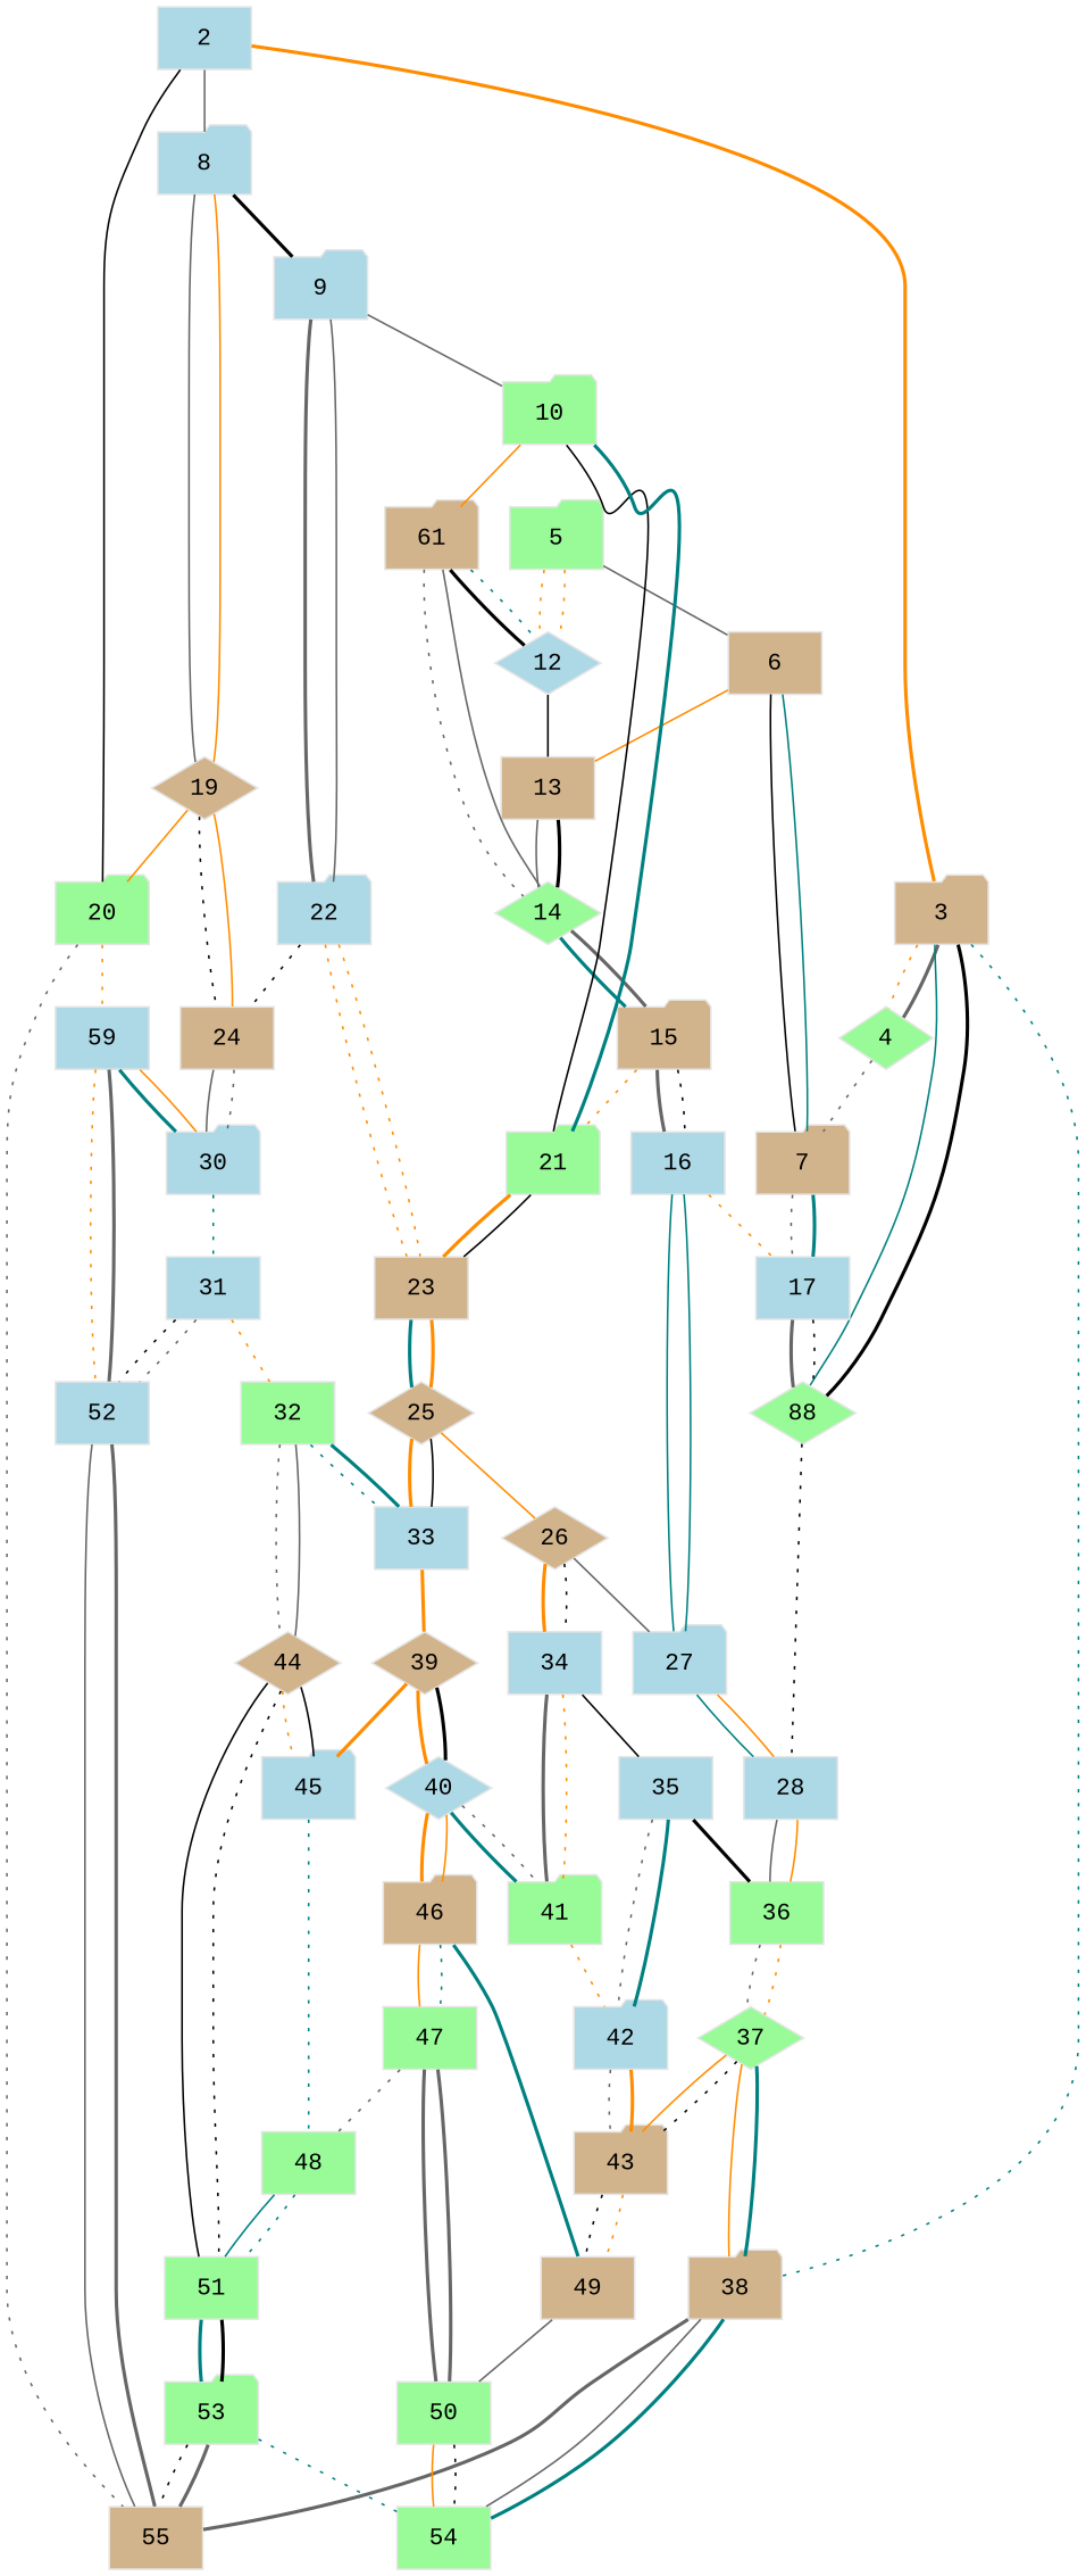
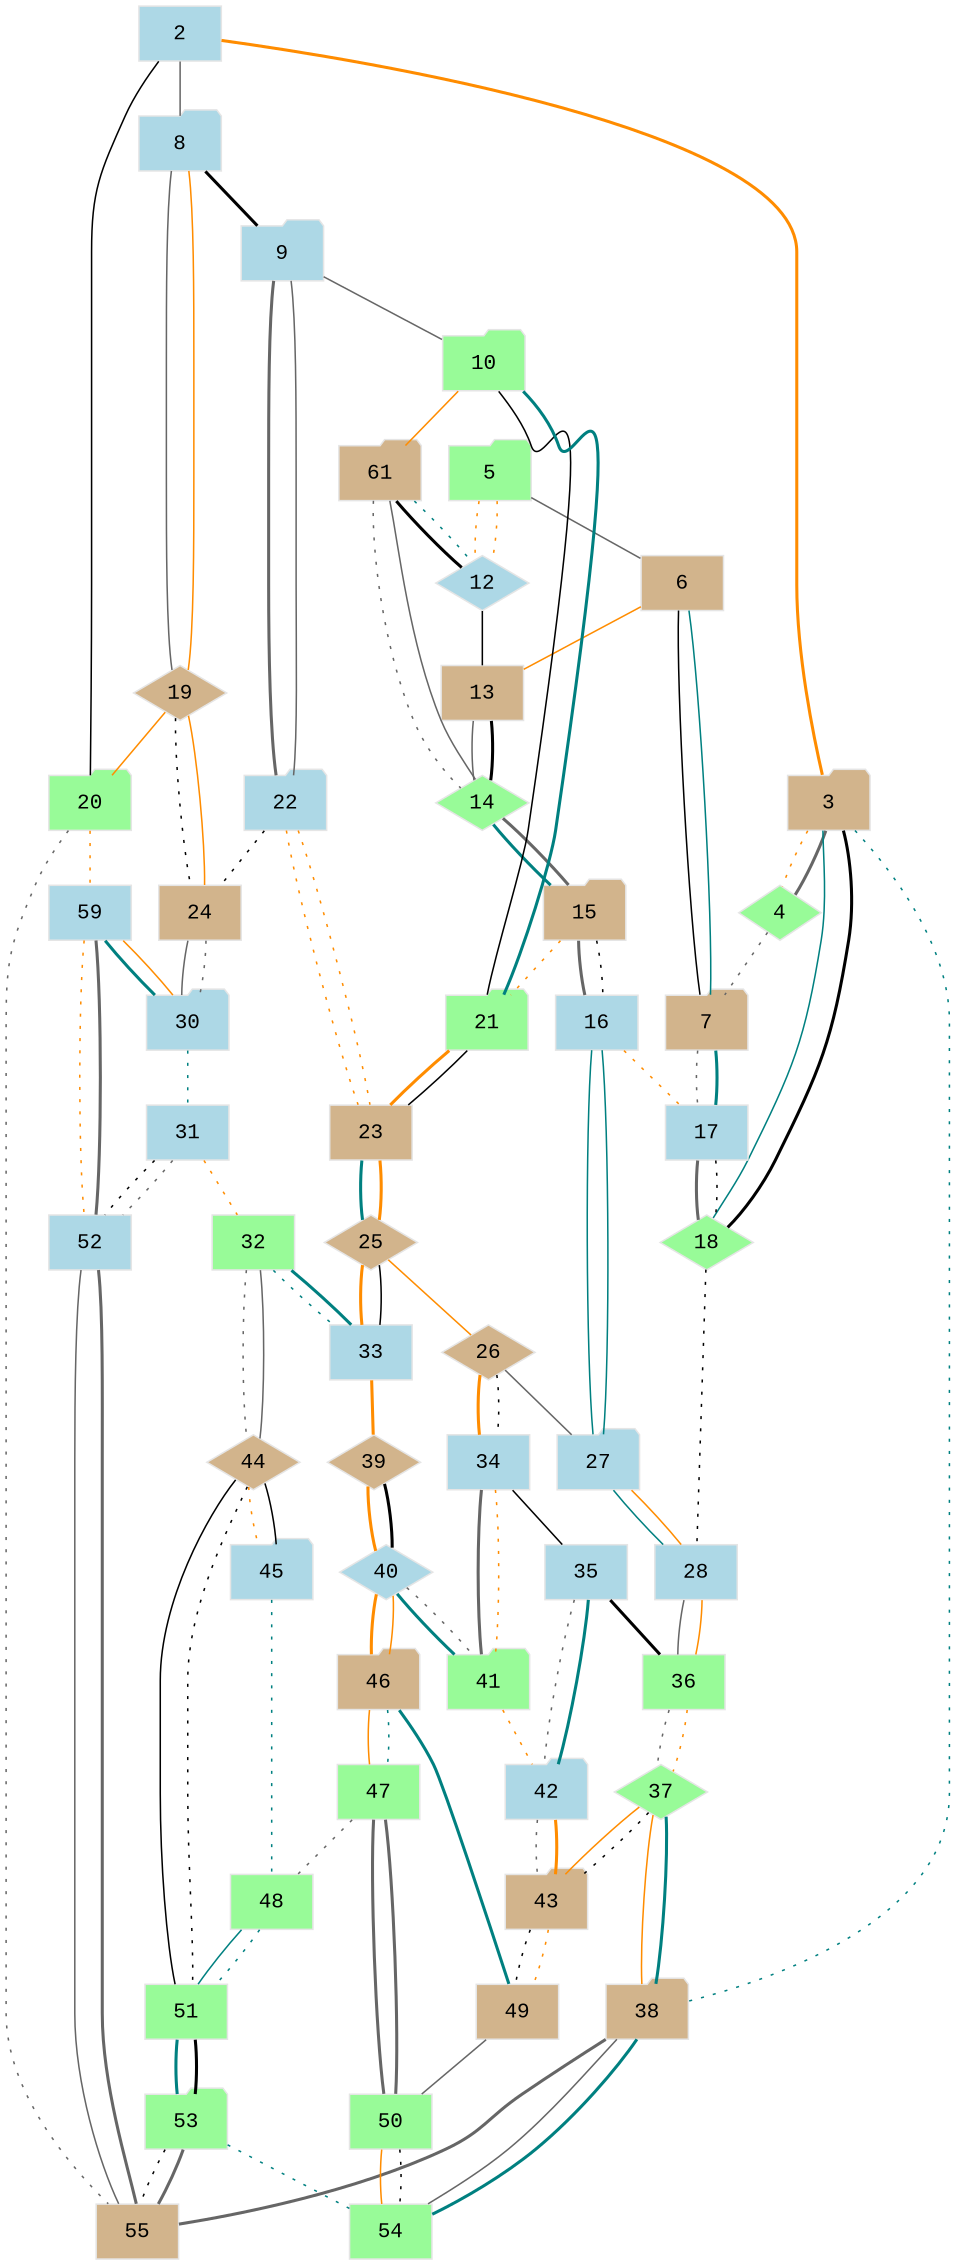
  graph {
    fontname="Liberation Mono"
    node [color=gray90 fillcolor=lightblue fontname="Liberation Mono" shape=box style=filled]
    edge [color=darkorange fontname="Liberation Mono" style=dotted]
    2
    3 [fillcolor=tan shape=folder]
    8 [shape=folder]
    20 [fillcolor=palegreen shape=folder]
    5 [fillcolor=palegreen shape=folder]
    6 [fillcolor=tan]
    12 [shape=diamond]
    4 [fillcolor=palegreen shape=diamond]
-   18 [fillcolor=palegreen shape=diamond label=88]
+   18 [fillcolor=palegreen shape=diamond]
    38 [fillcolor=tan shape=folder]
    9 [shape=folder]
    19 [fillcolor=tan shape=diamond]
    n13 [label=59]
    55 [fillcolor=tan]
    7 [fillcolor=tan shape=folder]
    28
    54 [fillcolor=palegreen]
    17
    13 [fillcolor=tan]
    14 [fillcolor=palegreen shape=diamond]
    10 [fillcolor=palegreen shape=folder]
    22 [shape=folder]
    24 [fillcolor=tan]
    n24 [fillcolor=tan label=61 shape=folder]
    21 [fillcolor=palegreen shape=folder]
    23 [fillcolor=tan]
    15 [fillcolor=tan shape=folder]
    16
    27 [shape=folder]
    36 [fillcolor=palegreen]
    30 [shape=folder]
    52
    25 [fillcolor=tan shape=diamond]
    26 [fillcolor=tan shape=diamond]
    33
    31
    34
    39 [fillcolor=tan shape=diamond]
    35
    41 [fillcolor=palegreen shape=folder]
    37 [fillcolor=palegreen shape=diamond]
    32 [fillcolor=palegreen]
    44 [fillcolor=tan shape=diamond]
    45 [shape=folder]
    51 [fillcolor=palegreen]
    40 [shape=diamond]
    42 [shape=folder]
    43 [fillcolor=tan shape=folder]
    49 [fillcolor=tan]
    46 [fillcolor=tan shape=folder]
    48 [fillcolor=palegreen]
    47 [fillcolor=palegreen]
    50 [fillcolor=palegreen]
    53 [fillcolor=palegreen shape=folder]
    2 -- 3 [style=bold]
    2 -- 8 [color=gray40 style=solid]
    2 -- 20 [color=black style=solid]
    3 -- 4
    3 -- 4 [color=gray40 style=bold]
    3 -- 18 [color=teal style=solid]
    3 -- 18 [color=black style=bold]
    3 -- 38 [color=teal]
    8 -- 9 [color=black style=bold]
    8 -- 19 [color=gray40 style=solid]
    8 -- 19 [style=solid]
    20 -- n13
    20 -- 55 [color=gray40]
    5 -- 6 [color=gray40 style=solid]
    5 -- 12
    5 -- 12
    6 -- 7 [color=black style=solid]
    6 -- 7 [color=teal style=solid]
    6 -- 13 [style=solid]
    12 -- 13 [color=black style=solid]
    4 -- 7 [color=gray40]
    18 -- 28 [color=black]
    38 -- 55 [color=gray40 style=bold]
    38 -- 54 [color=gray40 style=solid]
    38 -- 54 [color=teal style=bold]
    9 -- 10 [color=gray40 style=solid]
    9 -- 22 [color=gray40 style=bold]
    9 -- 22 [color=gray40 style=solid]
    19 -- 20 [style=solid]
    19 -- 24 [color=black]
    19 -- 24 [style=solid]
    n13 -- 30 [color=teal style=bold]
    n13 -- 30 [style=solid]
    n13 -- 52
    n13 -- 52 [color=gray40 style=bold]
    7 -- 17 [color=gray40]
    7 -- 17 [color=teal style=bold]
    28 -- 36 [color=gray40 style=solid]
    28 -- 36 [style=solid]
    17 -- 18 [color=gray40 style=bold]
    17 -- 18 [color=black]
    13 -- 14 [color=gray40 style=solid]
    13 -- 14 [color=black style=bold]
    14 -- 15 [color=teal style=bold]
    14 -- 15 [color=gray40 style=bold]
    10 -- n24 [style=solid]
    10 -- 21 [color=black style=solid]
    10 -- 21 [color=teal style=bold]
    22 -- 24 [color=black]
    22 -- 23
    22 -- 23
    24 -- 30 [color=gray40 style=solid]
    24 -- 30 [color=gray40]
    n24 -- 12 [color=black style=bold]
    n24 -- 12 [color=teal]
    n24 -- 14 [color=gray40]
    n24 -- 14 [color=gray40 style=solid]
    21 -- 23 [style=bold]
    21 -- 23 [color=black style=solid]
    23 -- 25 [color=teal style=bold]
    23 -- 25 [style=bold]
    15 -- 21
    15 -- 16 [color=gray40 style=bold]
    15 -- 16 [color=black]
    16 -- 17
    16 -- 27 [color=teal style=solid]
    16 -- 27 [color=teal style=solid]
    27 -- 28 [color=teal style=solid]
    27 -- 28 [style=solid]
    36 -- 37 [color=gray40]
    36 -- 37
    30 -- 31 [color=teal]
    52 -- 55 [color=gray40 style=solid]
    52 -- 55 [color=gray40 style=bold]
    25 -- 26 [style=solid]
    25 -- 33 [style=bold]
    25 -- 33 [color=black style=solid]
    26 -- 27 [color=gray40 style=solid]
    26 -- 34 [style=bold]
    26 -- 34 [color=black]
    33 -- 39 [style=bold]
    31 -- 52 [color=black]
    31 -- 52 [color=gray40]
    31 -- 32
    34 -- 35 [color=black style=solid]
    34 -- 41 [color=gray40 style=bold]
    34 -- 41
-   39 -- 45 [style=bold]
    39 -- 40 [style=bold]
    39 -- 40 [color=black style=bold]
    35 -- 36 [color=black style=bold]
    35 -- 42 [color=gray40]
    35 -- 42 [color=teal style=bold]
    41 -- 42
    37 -- 38 [style=solid]
    37 -- 38 [color=teal style=bold]
    37 -- 43 [style=solid]
    37 -- 43 [color=black]
    32 -- 33 [color=teal]
    32 -- 33 [color=teal style=bold]
    32 -- 44 [color=gray40]
    32 -- 44 [color=gray40 style=solid]
    44 -- 45
    44 -- 45 [color=black style=solid]
    44 -- 51 [color=black style=solid]
    44 -- 51 [color=black]
    45 -- 48 [color=teal]
    51 -- 53 [color=teal style=bold]
    51 -- 53 [color=black style=bold]
    40 -- 41 [color=teal style=bold]
    40 -- 41 [color=gray40]
    40 -- 46 [style=bold]
    40 -- 46 [style=solid]
    42 -- 43 [color=gray40]
    42 -- 43 [style=bold]
    43 -- 49 [color=black]
    43 -- 49
    49 -- 50 [color=gray40 style=solid]
    46 -- 49 [color=teal style=bold]
    46 -- 47 [style=solid]
    46 -- 47 [color=teal]
    48 -- 51 [color=teal style=solid]
    48 -- 51 [color=teal]
    47 -- 48 [color=gray40]
    47 -- 50 [color=gray40 style=bold]
    47 -- 50 [color=gray40 style=bold]
    50 -- 54 [style=solid]
    50 -- 54 [color=black]
    53 -- 55 [color=black]
    53 -- 55 [color=gray40 style=bold]
    53 -- 54 [color=teal]
  }
